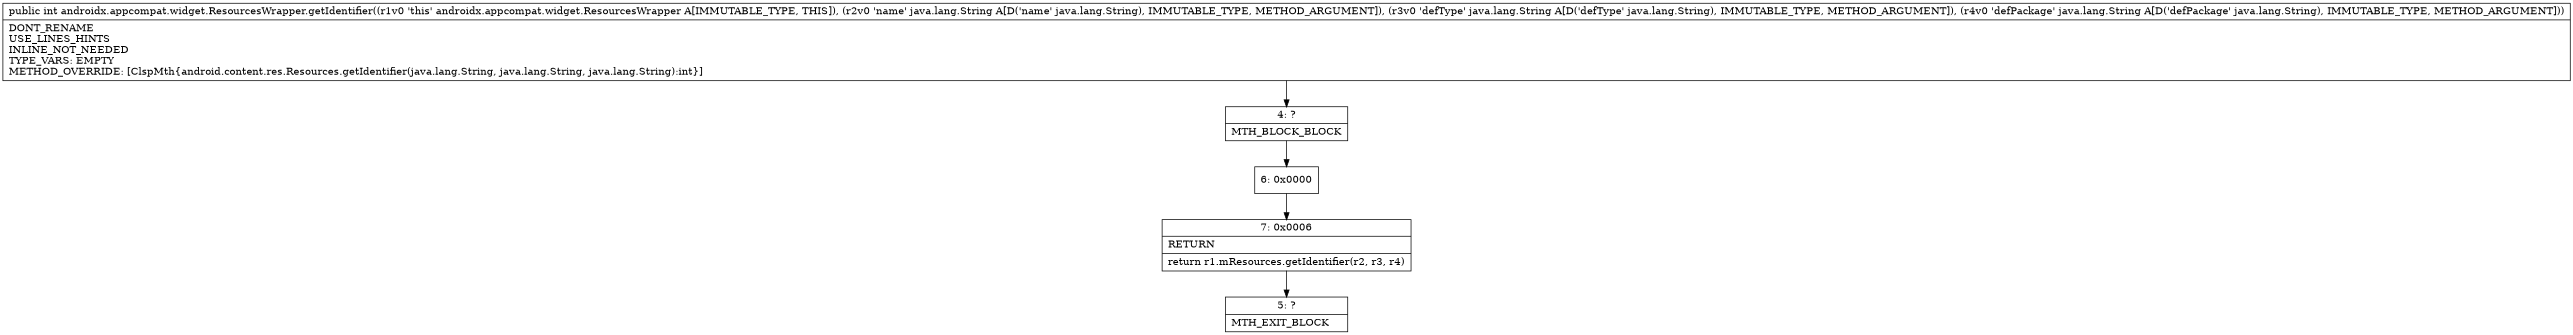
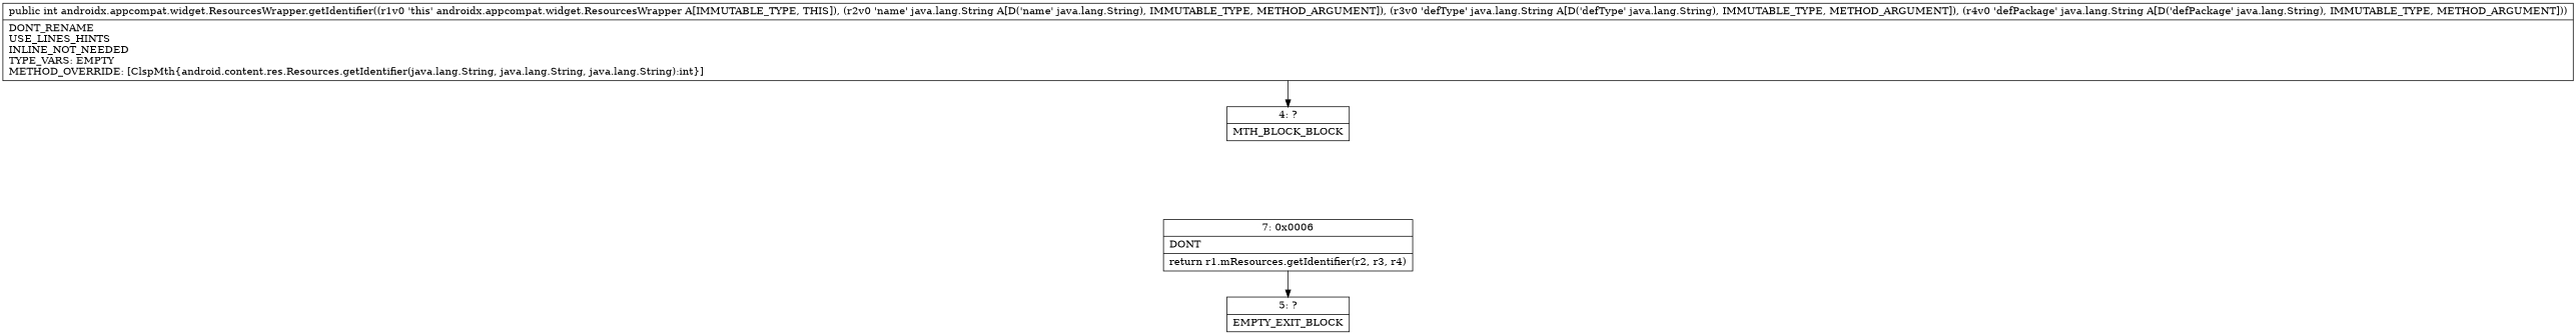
  digraph {
    node [shape=record]
    n1 [label="{4\:\ ?|MTH_BLOCK_BLOCK\l}"]
-   n2 [label="{6\:\ 0x0000}"]
-   n3 [label="{7\:\ 0x0006|RETURN\l|return r1.mResources.getIdentifier(r2, r3, r4)\l}"]
-   n4 [label="{5\:\ ?|MTH_EXIT_BLOCK\l}"]
+   n3 [label="{7\:\ 0x0006|DONT\l|return r1.mResources.getIdentifier(r2, r3, r4)\l}"]
+   n4 [label="{5\:\ ?|EMPTY_EXIT_BLOCK\l}"]
    n5 [label="{public int androidx.appcompat.widget.ResourcesWrapper.getIdentifier((r1v0 'this' androidx.appcompat.widget.ResourcesWrapper A[IMMUTABLE_TYPE, THIS]), (r2v0 'name' java.lang.String A[D('name' java.lang.String), IMMUTABLE_TYPE, METHOD_ARGUMENT]), (r3v0 'defType' java.lang.String A[D('defType' java.lang.String), IMMUTABLE_TYPE, METHOD_ARGUMENT]), (r4v0 'defPackage' java.lang.String A[D('defPackage' java.lang.String), IMMUTABLE_TYPE, METHOD_ARGUMENT]))  | DONT_RENAME\lUSE_LINES_HINTS\lINLINE_NOT_NEEDED\lTYPE_VARS: EMPTY\lMETHOD_OVERRIDE: [ClspMth\{android.content.res.Resources.getIdentifier(java.lang.String, java.lang.String, java.lang.String):int\}]\l}"]
-   n1 -> n2
-   n2 -> n3
    n3 -> n4
    n5 -> n1
  }
